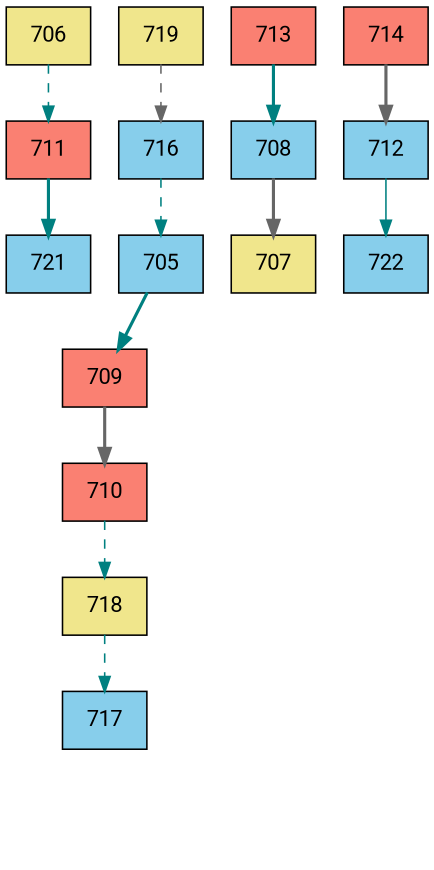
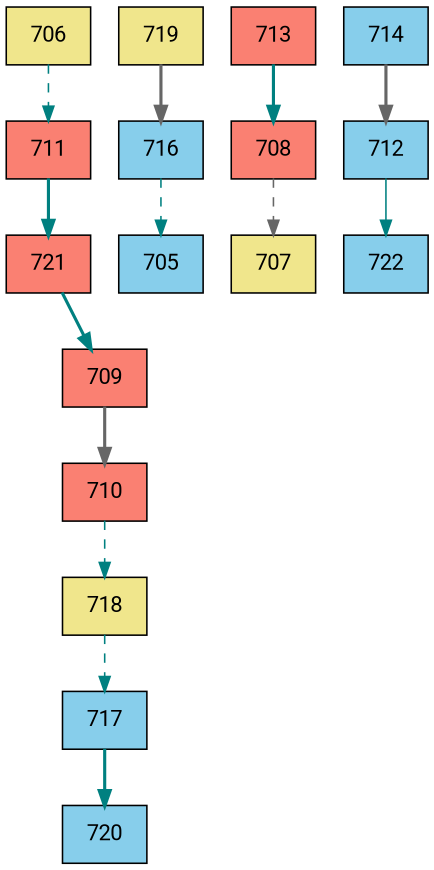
  digraph {
    fontname=Roboto
    node [fillcolor=salmon fontname=Roboto shape=record style=filled]
    edge [color=teal fontname=Roboto style=bold]
    n1 [fillcolor=khaki label="{706}"]
    n2 [label="{711}"]
-   n3 [fillcolor=skyblue label="{721}"]
+   n3 [label="{721}"]
    n4 [label="{709}"]
    n5 [label="{710}"]
    n6 [fillcolor=khaki label="{718}"]
    n7 [fillcolor=skyblue label="{717}"]
+   n8 [fillcolor=skyblue label="{720}"]
    n9 [fillcolor=khaki label="{719}"]
    n10 [fillcolor=skyblue label="{716}"]
    n11 [fillcolor=skyblue label="{705}"]
    n12 [label="{713}"]
-   n13 [fillcolor=skyblue label="{708}"]
+   n13 [label="{708}"]
    n14 [fillcolor=khaki label="{707}"]
-   n15 [label="{714}"]
+   n15 [fillcolor=skyblue label="{714}"]
    n16 [fillcolor=skyblue label="{712}"]
    n17 [fillcolor=skyblue label="{722}"]
    n1 -> n2 [style=dashed]
    n2 -> n3
-   n11 -> n4
+   n3 -> n4
    n4 -> n5 [color=gray40]
    n5 -> n6 [style=dashed]
    n6 -> n7 [style=dashed]
-   n9 -> n10 [color=gray40 style=dashed]
+   n7 -> n8
+   n9 -> n10 [color=gray40]
    n10 -> n11 [style=dashed]
    n12 -> n13
-   n13 -> n14 [color=gray40]
+   n13 -> n14 [color=gray40 style=dashed]
    n15 -> n16 [color=gray40]
    n16 -> n17 [style=solid]
  }
